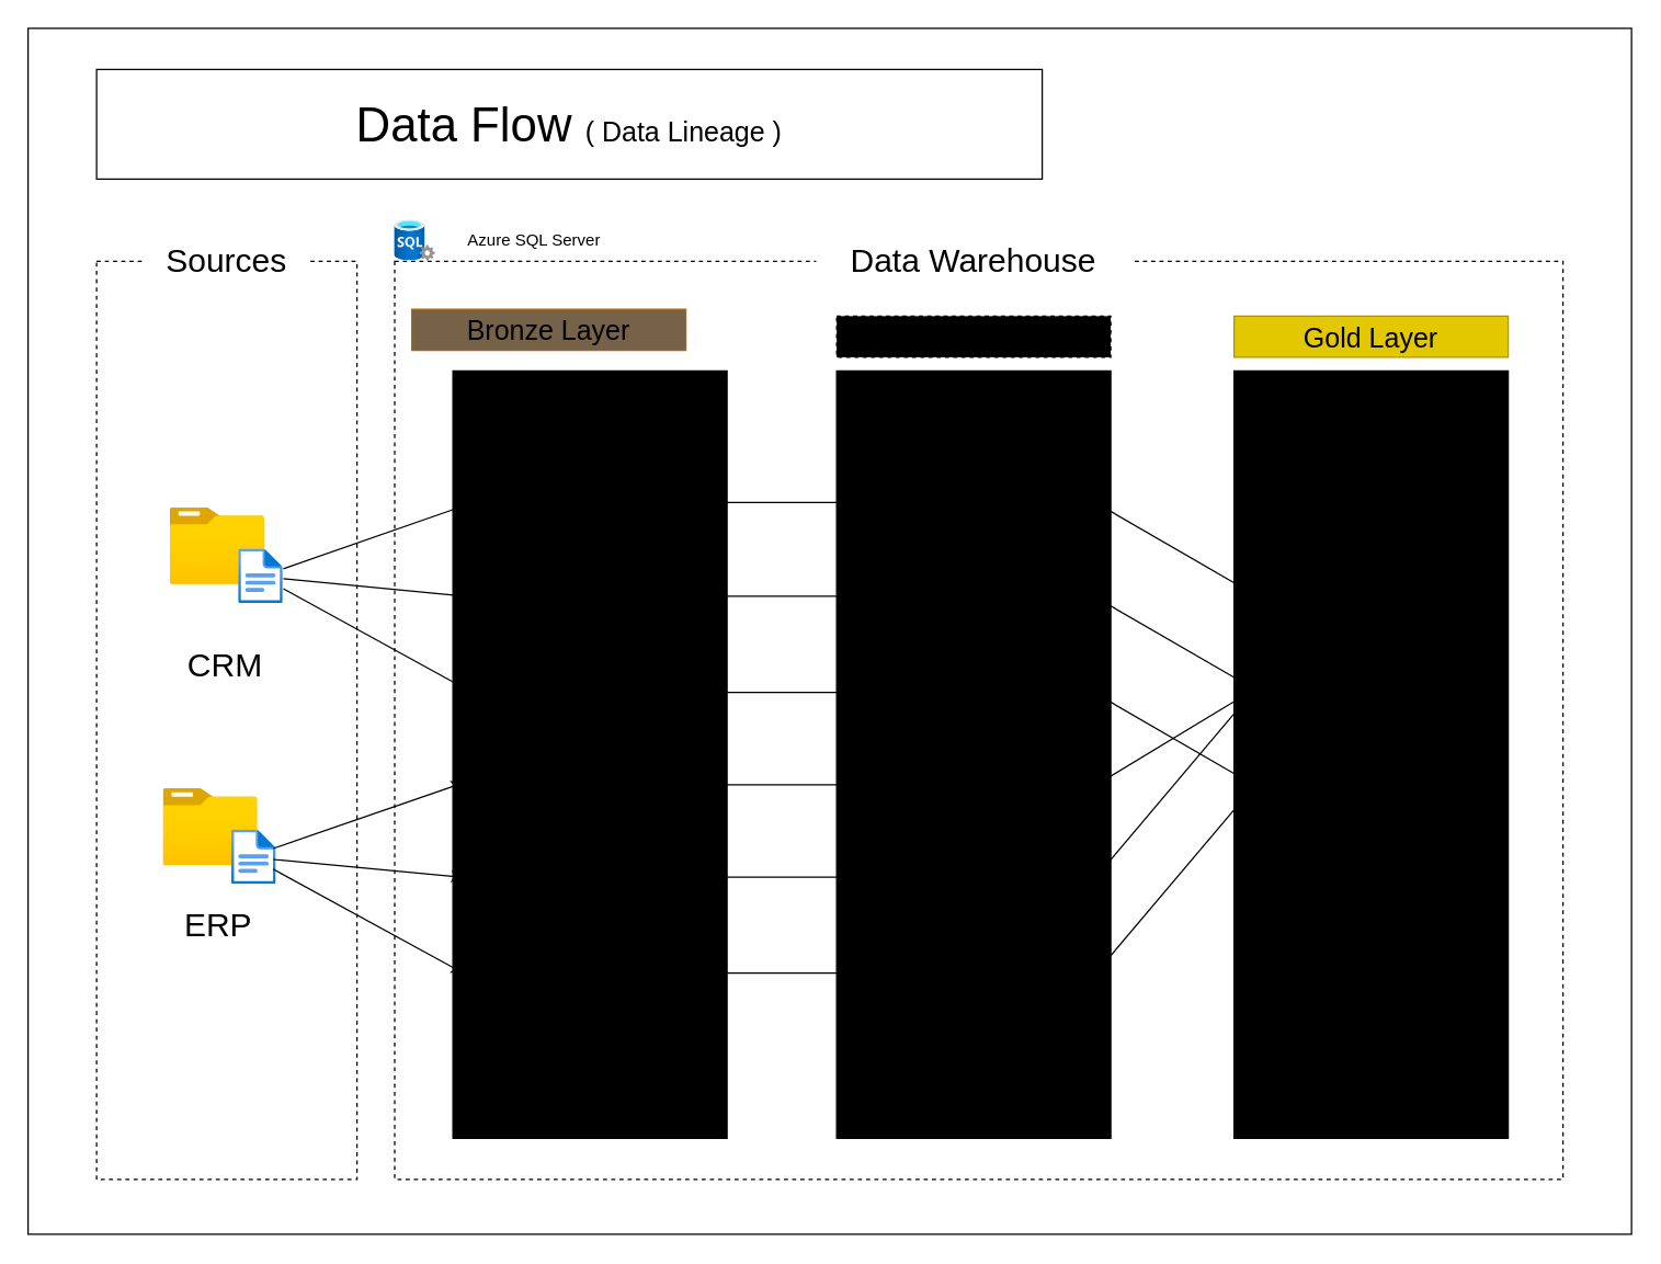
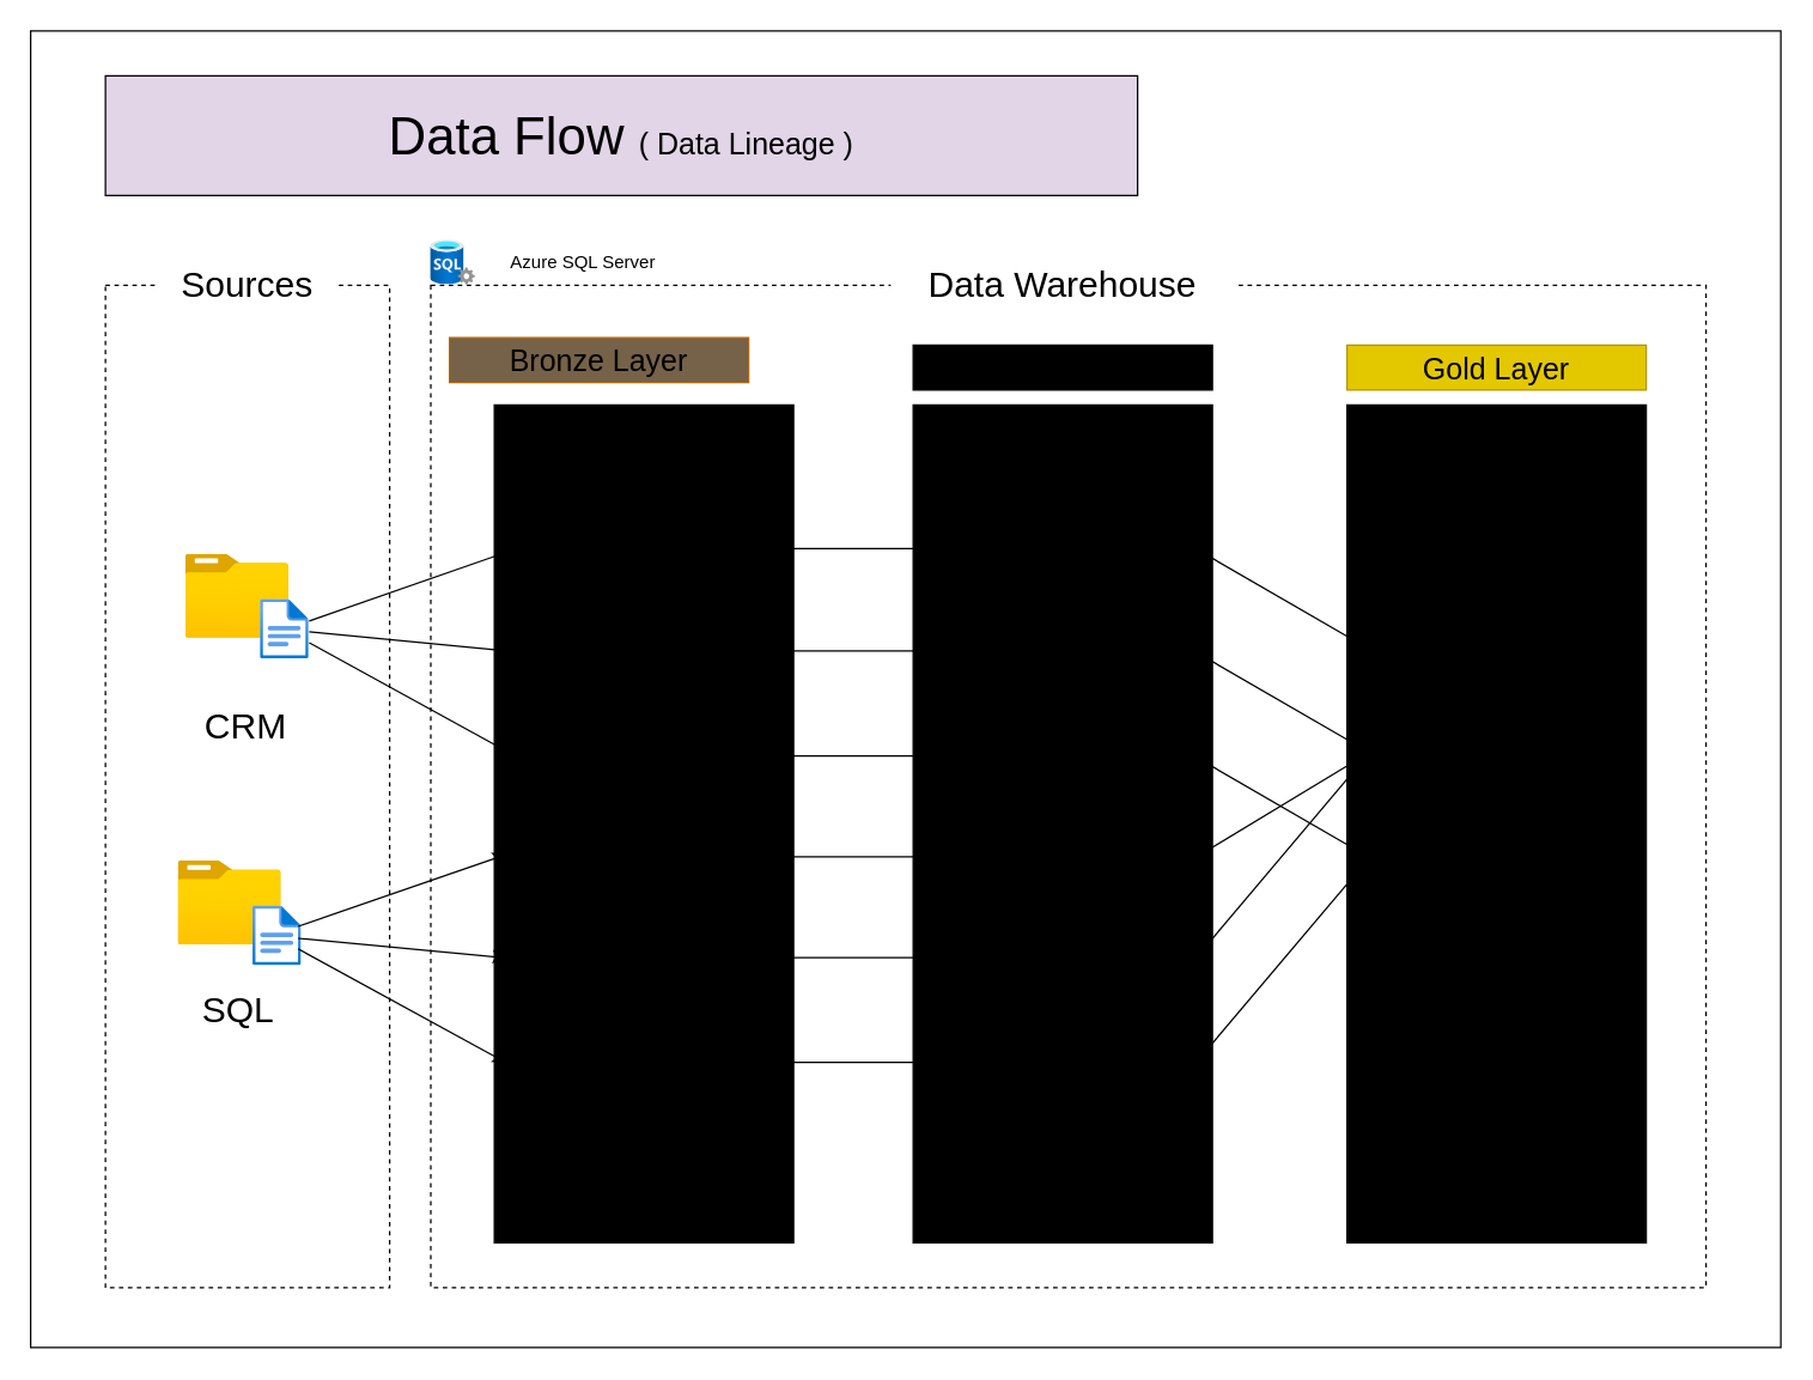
  <mxCell id="0" />
  <mxCell id="1" parent="0" />
  <mxCell id="2" value="" style="rounded=0;whiteSpace=wrap;html=1;" vertex="1" parent="1"><mxGeometry x="20" y="20" width="1170" height="880" as="geometry" /></mxCell>
- <mxCell id="3" value="&lt;font style=&quot;font-size: 35px;&quot;&gt;Data Flow &lt;/font&gt;&lt;font style=&quot;font-size: 20px;&quot;&gt;( Data Lineage )&lt;/font&gt;" style="rounded=0;whiteSpace=wrap;html=1;" vertex="1" parent="1"><mxGeometry x="70" y="50" width="690" height="80" as="geometry" /></mxCell>
+ <mxCell id="3" value="&lt;font style=&quot;font-size: 35px;&quot;&gt;Data Flow &lt;/font&gt;&lt;font style=&quot;font-size: 20px;&quot;&gt;( Data Lineage )&lt;/font&gt;" style="rounded=0;whiteSpace=wrap;html=1;fillColor=#e1d5e7;" vertex="1" parent="1"><mxGeometry x="70" y="50" width="690" height="80" as="geometry" /></mxCell>
  <mxCell id="4" value="" style="rounded=0;whiteSpace=wrap;html=1;dashed=1;" vertex="1" parent="1"><mxGeometry x="70" y="190" width="190" height="670" as="geometry" /></mxCell>
  <mxCell id="5" value="&lt;font style=&quot;font-size: 24px;&quot;&gt;Sources&lt;/font&gt;" style="rounded=0;whiteSpace=wrap;html=1;strokeColor=none;" vertex="1" parent="1"><mxGeometry x="105" y="160" width="120" height="60" as="geometry" /></mxCell>
  <mxCell id="6" value="" style="rounded=0;whiteSpace=wrap;html=1;dashed=1;" vertex="1" parent="1"><mxGeometry x="287.5" y="190" width="852.5" height="670" as="geometry" /></mxCell>
  <mxCell id="7" value="&lt;font style=&quot;font-size: 24px;&quot;&gt;Data Warehouse&lt;/font&gt;" style="rounded=0;whiteSpace=wrap;html=1;strokeColor=none;" vertex="1" parent="1"><mxGeometry x="595" y="160" width="230" height="60" as="geometry" /></mxCell>
  <mxCell id="8" value="" style="image;aspect=fixed;html=1;points=[];align=center;fontSize=12;image=img/lib/azure2/general/Folder_Blank.svg;" vertex="1" parent="1"><mxGeometry x="123.77" y="370" width="69" height="56.0" as="geometry" /></mxCell>
  <mxCell id="9" value="" style="image;aspect=fixed;html=1;points=[];align=center;fontSize=12;image=img/lib/azure2/general/File.svg;" vertex="1" parent="1"><mxGeometry x="173.77" y="400" width="32.46" height="40" as="geometry" /></mxCell>
  <mxCell id="10" value="&lt;font style=&quot;font-size: 24px;&quot;&gt;CRM&lt;/font&gt;" style="rounded=0;whiteSpace=wrap;html=1;strokeColor=none;" vertex="1" parent="1"><mxGeometry x="123.77" y="455" width="80" height="60" as="geometry" /></mxCell>
  <mxCell id="11" value="" style="image;aspect=fixed;html=1;points=[];align=center;fontSize=12;image=img/lib/azure2/general/Folder_Blank.svg;" vertex="1" parent="1"><mxGeometry x="118.77" y="575" width="69" height="56.0" as="geometry" /></mxCell>
  <mxCell id="12" value="" style="image;aspect=fixed;html=1;points=[];align=center;fontSize=12;image=img/lib/azure2/general/File.svg;" vertex="1" parent="1"><mxGeometry x="168.77" y="605" width="32.46" height="40" as="geometry" /></mxCell>
- <mxCell id="13" value="&lt;font style=&quot;font-size: 24px;&quot;&gt;ERP&lt;/font&gt;" style="rounded=0;whiteSpace=wrap;html=1;strokeColor=none;" vertex="1" parent="1"><mxGeometry x="118.77" y="645" width="80" height="60" as="geometry" /></mxCell>
+ <mxCell id="13" value="&lt;font style=&quot;font-size: 24px;&quot;&gt;SQL&lt;/font&gt;" style="rounded=0;whiteSpace=wrap;html=1;strokeColor=none;" vertex="1" parent="1"><mxGeometry x="118.77" y="645" width="80" height="60" as="geometry" /></mxCell>
  <mxCell id="14" value="" style="rounded=0;whiteSpace=wrap;html=1;fillColor=light-dark(#000000,#756249);strokeColor=light-dark(#000000,#756249);strokeWidth=1;fillStyle=hatch;" vertex="1" parent="1"><mxGeometry x="330" y="270" width="200" height="560" as="geometry" /></mxCell>
  <mxCell id="15" value="&lt;font style=&quot;font-size: 20px;&quot;&gt;Bronze Layer&lt;/font&gt;" style="rounded=0;whiteSpace=wrap;html=1;fillColor=#756249;strokeColor=light-dark(#b46504, #756249);" vertex="1" parent="1"><mxGeometry x="300" y="225" width="200" height="30" as="geometry" /></mxCell>
  <mxCell id="16" value="" style="rounded=0;whiteSpace=wrap;html=1;fillColor=light-dark(#000000,#9E9E9E);strokeColor=light-dark(#000000,#9E9E9E);strokeWidth=1;fillStyle=hatch;" vertex="1" parent="1"><mxGeometry x="610" y="270" width="200" height="560" as="geometry" /></mxCell>
- <mxCell id="17" value="&lt;font style=&quot;font-size: 20px;&quot;&gt;Silver Layer&lt;/font&gt;" style="rounded=0;whiteSpace=wrap;html=1;fillColor=light-dark(#000000,#9E9E9E);dashed=1;" vertex="1" parent="1"><mxGeometry x="610" y="230" width="200" height="30" as="geometry" /></mxCell>
+ <mxCell id="17" value="&lt;font style=&quot;font-size: 20px;&quot;&gt;Silver Layer&lt;/font&gt;" style="rounded=0;whiteSpace=wrap;html=1;fillColor=light-dark(#000000,#9E9E9E);" vertex="1" parent="1"><mxGeometry x="610" y="230" width="200" height="30" as="geometry" /></mxCell>
  <mxCell id="18" value="" style="rounded=0;whiteSpace=wrap;html=1;fillColor=light-dark(#000000,#EEDD5E);strokeColor=light-dark(#000000,#EEDD5E);strokeWidth=1;fillStyle=hatch;" vertex="1" parent="1"><mxGeometry x="900" y="270" width="200" height="560" as="geometry" /></mxCell>
  <mxCell id="19" value="&lt;font style=&quot;font-size: 20px;&quot;&gt;Gold Layer&lt;/font&gt;" style="rounded=0;whiteSpace=wrap;html=1;fillColor=light-dark(#e3c800, #eedd5d);strokeColor=#B09500;fontColor=#000000;" vertex="1" parent="1"><mxGeometry x="900" y="230" width="200" height="30" as="geometry" /></mxCell>
  <mxCell id="20" value="" style="image;aspect=fixed;html=1;points=[];align=center;fontSize=12;image=img/lib/azure2/databases/SQL_Server.svg;" vertex="1" parent="1"><mxGeometry x="287.5" y="160" width="30" height="30" as="geometry" /></mxCell>
  <mxCell id="21" value="Azure SQL Server" style="text;html=1;align=center;verticalAlign=middle;whiteSpace=wrap;rounded=0;" vertex="1" parent="1"><mxGeometry x="317.5" y="160" width="142.5" height="30" as="geometry" /></mxCell>
  <mxCell id="22" value="crm_sales_details" style="rounded=1;whiteSpace=wrap;html=1;fillColor=light-dark(#000000,#756249);" vertex="1" parent="1"><mxGeometry x="345" y="346" width="170" height="40" as="geometry" /></mxCell>
  <mxCell id="23" value="crm_cust_info" style="rounded=1;whiteSpace=wrap;html=1;fillColor=light-dark(#000000,#756249);" vertex="1" parent="1"><mxGeometry x="345" y="415" width="170" height="40" as="geometry" /></mxCell>
  <mxCell id="24" value="crm_prd_info" style="rounded=1;whiteSpace=wrap;html=1;fillColor=light-dark(#000000,#756249);" vertex="1" parent="1"><mxGeometry x="345" y="485.2" width="170" height="40" as="geometry" /></mxCell>
  <mxCell id="25" value="erp_cust_az12" style="rounded=1;whiteSpace=wrap;html=1;fillColor=light-dark(#000000,#756249);" vertex="1" parent="1"><mxGeometry x="345" y="552.47" width="170" height="40" as="geometry" /></mxCell>
  <mxCell id="26" value="erp_loc_a101" style="rounded=1;whiteSpace=wrap;html=1;fillColor=light-dark(#000000,#756249);" vertex="1" parent="1"><mxGeometry x="345" y="620" width="170" height="40" as="geometry" /></mxCell>
  <mxCell id="27" value="erp_px_cat_g1v2" style="rounded=1;whiteSpace=wrap;html=1;fillColor=light-dark(#000000,#756249);" vertex="1" parent="1"><mxGeometry x="345" y="690" width="170" height="40" as="geometry" /></mxCell>
  <mxCell id="28" value="" style="endArrow=classic;html=1;rounded=0;entryX=0;entryY=0.5;entryDx=0;entryDy=0;" edge="1" parent="1" source="9" target="22"><mxGeometry width="50" height="50" relative="1" as="geometry"><mxPoint x="440" y="500" as="sourcePoint" /><mxPoint x="490" y="450" as="targetPoint" /></mxGeometry></mxCell>
  <mxCell id="29" value="" style="endArrow=classic;html=1;rounded=0;entryX=0;entryY=0.5;entryDx=0;entryDy=0;" edge="1" parent="1" source="9" target="23"><mxGeometry width="50" height="50" relative="1" as="geometry"><mxPoint x="440" y="500" as="sourcePoint" /><mxPoint x="490" y="450" as="targetPoint" /></mxGeometry></mxCell>
  <mxCell id="30" value="" style="endArrow=classic;html=1;rounded=0;entryX=0;entryY=0.5;entryDx=0;entryDy=0;" edge="1" parent="1" source="9" target="24"><mxGeometry width="50" height="50" relative="1" as="geometry"><mxPoint x="440" y="500" as="sourcePoint" /><mxPoint x="490" y="450" as="targetPoint" /></mxGeometry></mxCell>
  <mxCell id="31" value="" style="endArrow=classic;html=1;rounded=0;entryX=0;entryY=0.5;entryDx=0;entryDy=0;" edge="1" parent="1"><mxGeometry width="50" height="50" relative="1" as="geometry"><mxPoint x="198.77" y="618.5" as="sourcePoint" /><mxPoint x="337.77" y="570.5" as="targetPoint" /></mxGeometry></mxCell>
  <mxCell id="32" value="" style="endArrow=classic;html=1;rounded=0;entryX=0;entryY=0.5;entryDx=0;entryDy=0;" edge="1" parent="1"><mxGeometry width="50" height="50" relative="1" as="geometry"><mxPoint x="198.77" y="626.5" as="sourcePoint" /><mxPoint x="337.77" y="639.5" as="targetPoint" /></mxGeometry></mxCell>
  <mxCell id="33" value="" style="endArrow=classic;html=1;rounded=0;entryX=0;entryY=0.5;entryDx=0;entryDy=0;" edge="1" parent="1"><mxGeometry width="50" height="50" relative="1" as="geometry"><mxPoint x="198.77" y="633.5" as="sourcePoint" /><mxPoint x="337.77" y="709.5" as="targetPoint" /></mxGeometry></mxCell>
  <mxCell id="34" value="crm_sales_details" style="rounded=1;whiteSpace=wrap;html=1;fillColor=light-dark(#000000,#9E9E9E);" vertex="1" parent="1"><mxGeometry x="628.75" y="346" width="170" height="40" as="geometry" /></mxCell>
  <mxCell id="35" value="crm_cust_info" style="rounded=1;whiteSpace=wrap;html=1;fillColor=light-dark(#000000,#9E9E9E);" vertex="1" parent="1"><mxGeometry x="628.75" y="415" width="170" height="40" as="geometry" /></mxCell>
  <mxCell id="36" value="crm_prd_info" style="rounded=1;whiteSpace=wrap;html=1;fillColor=light-dark(#000000,#9E9E9E);" vertex="1" parent="1"><mxGeometry x="628.75" y="485.2" width="170" height="40" as="geometry" /></mxCell>
  <mxCell id="37" value="erp_cust_az12" style="rounded=1;whiteSpace=wrap;html=1;fillColor=light-dark(#000000,#9E9E9E);" vertex="1" parent="1"><mxGeometry x="628.75" y="552.47" width="170" height="40" as="geometry" /></mxCell>
  <mxCell id="38" value="erp_loc_a101" style="rounded=1;whiteSpace=wrap;html=1;fillColor=light-dark(#000000,#9E9E9E);" vertex="1" parent="1"><mxGeometry x="628.75" y="620" width="170" height="40" as="geometry" /></mxCell>
  <mxCell id="39" value="erp_px_cat_g1v2" style="rounded=1;whiteSpace=wrap;html=1;fillColor=light-dark(#000000,#9E9E9E);" vertex="1" parent="1"><mxGeometry x="628.75" y="690" width="170" height="40" as="geometry" /></mxCell>
  <mxCell id="40" value="" style="endArrow=classic;html=1;rounded=0;exitX=1;exitY=0.5;exitDx=0;exitDy=0;entryX=0;entryY=0.5;entryDx=0;entryDy=0;" edge="1" parent="1" source="22" target="34"><mxGeometry width="50" height="50" relative="1" as="geometry"><mxPoint x="700" y="490" as="sourcePoint" /><mxPoint x="750" y="440" as="targetPoint" /></mxGeometry></mxCell>
  <mxCell id="41" value="" style="endArrow=classic;html=1;rounded=0;exitX=1;exitY=0.5;exitDx=0;exitDy=0;entryX=0;entryY=0.5;entryDx=0;entryDy=0;" edge="1" parent="1"><mxGeometry width="50" height="50" relative="1" as="geometry"><mxPoint x="515" y="434.44" as="sourcePoint" /><mxPoint x="629" y="434.44" as="targetPoint" /></mxGeometry></mxCell>
  <mxCell id="42" value="" style="endArrow=classic;html=1;rounded=0;exitX=1;exitY=0.5;exitDx=0;exitDy=0;entryX=0;entryY=0.5;entryDx=0;entryDy=0;" edge="1" parent="1"><mxGeometry width="50" height="50" relative="1" as="geometry"><mxPoint x="514.75" y="504.64" as="sourcePoint" /><mxPoint x="628.75" y="504.64" as="targetPoint" /></mxGeometry></mxCell>
  <mxCell id="43" value="" style="endArrow=classic;html=1;rounded=0;exitX=1;exitY=0.5;exitDx=0;exitDy=0;entryX=0;entryY=0.5;entryDx=0;entryDy=0;" edge="1" parent="1"><mxGeometry width="50" height="50" relative="1" as="geometry"><mxPoint x="515" y="571.91" as="sourcePoint" /><mxPoint x="629" y="571.91" as="targetPoint" /></mxGeometry></mxCell>
  <mxCell id="44" value="" style="endArrow=classic;html=1;rounded=0;exitX=1;exitY=0.5;exitDx=0;exitDy=0;entryX=0;entryY=0.5;entryDx=0;entryDy=0;" edge="1" parent="1"><mxGeometry width="50" height="50" relative="1" as="geometry"><mxPoint x="514.75" y="639.44" as="sourcePoint" /><mxPoint x="628.75" y="639.44" as="targetPoint" /></mxGeometry></mxCell>
  <mxCell id="45" value="" style="endArrow=classic;html=1;rounded=0;exitX=1;exitY=0.5;exitDx=0;exitDy=0;entryX=0;entryY=0.5;entryDx=0;entryDy=0;" edge="1" parent="1"><mxGeometry width="50" height="50" relative="1" as="geometry"><mxPoint x="515" y="709.44" as="sourcePoint" /><mxPoint x="629" y="709.44" as="targetPoint" /></mxGeometry></mxCell>
  <mxCell id="46" value="&lt;font style=&quot;color: rgb(0, 0, 0);&quot;&gt;fact_sales&lt;/font&gt;" style="rounded=1;whiteSpace=wrap;html=1;fillColor=light-dark(#000000, #eedd5e);" vertex="1" parent="1"><mxGeometry x="915" y="413.27" width="170" height="40" as="geometry" /></mxCell>
  <mxCell id="47" value="&lt;font style=&quot;color: rgb(0, 0, 0);&quot;&gt;dim_customers&lt;/font&gt;" style="rhombus;whiteSpace=wrap;html=1;fillColor=light-dark(#000000, #eedd5e);" vertex="1" parent="1"><mxGeometry x="915" y="482.27" width="170" height="40" as="geometry" /></mxCell>
  <mxCell id="48" value="&lt;font style=&quot;color: rgb(0, 0, 0);&quot;&gt;dim_products&lt;/font&gt;" style="rounded=1;whiteSpace=wrap;html=1;fillColor=light-dark(#000000, #eedd5e);" vertex="1" parent="1"><mxGeometry x="915" y="552.47" width="170" height="40" as="geometry" /></mxCell>
  <mxCell id="49" value="" style="endArrow=classic;html=1;rounded=0;exitX=1;exitY=0.5;exitDx=0;exitDy=0;entryX=0;entryY=0.5;entryDx=0;entryDy=0;" edge="1" parent="1" source="34" target="46"><mxGeometry width="50" height="50" relative="1" as="geometry"><mxPoint x="700" y="490" as="sourcePoint" /><mxPoint x="750" y="440" as="targetPoint" /></mxGeometry></mxCell>
  <mxCell id="50" value="" style="endArrow=classic;html=1;rounded=0;exitX=1;exitY=0.5;exitDx=0;exitDy=0;entryX=0;entryY=0.5;entryDx=0;entryDy=0;" edge="1" parent="1" source="35" target="47"><mxGeometry width="50" height="50" relative="1" as="geometry"><mxPoint x="700" y="490" as="sourcePoint" /><mxPoint x="750" y="440" as="targetPoint" /></mxGeometry></mxCell>
  <mxCell id="51" value="" style="endArrow=classic;html=1;rounded=0;exitX=1;exitY=0.5;exitDx=0;exitDy=0;entryX=0;entryY=0.5;entryDx=0;entryDy=0;" edge="1" parent="1" source="36" target="48"><mxGeometry width="50" height="50" relative="1" as="geometry"><mxPoint x="700" y="490" as="sourcePoint" /><mxPoint x="750" y="440" as="targetPoint" /></mxGeometry></mxCell>
  <mxCell id="52" value="" style="endArrow=classic;html=1;rounded=0;exitX=1;exitY=0.5;exitDx=0;exitDy=0;entryX=0;entryY=0.5;entryDx=0;entryDy=0;" edge="1" parent="1" source="37" target="47"><mxGeometry width="50" height="50" relative="1" as="geometry"><mxPoint x="700" y="490" as="sourcePoint" /><mxPoint x="750" y="440" as="targetPoint" /></mxGeometry></mxCell>
  <mxCell id="53" value="" style="endArrow=classic;html=1;rounded=0;exitX=1;exitY=0.5;exitDx=0;exitDy=0;entryX=0;entryY=0.5;entryDx=0;entryDy=0;" edge="1" parent="1" source="38" target="47"><mxGeometry width="50" height="50" relative="1" as="geometry"><mxPoint x="700" y="490" as="sourcePoint" /><mxPoint x="750" y="440" as="targetPoint" /></mxGeometry></mxCell>
  <mxCell id="54" value="" style="endArrow=classic;html=1;rounded=0;exitX=1;exitY=0.5;exitDx=0;exitDy=0;entryX=0;entryY=0.5;entryDx=0;entryDy=0;" edge="1" parent="1" source="39" target="48"><mxGeometry width="50" height="50" relative="1" as="geometry"><mxPoint x="700" y="490" as="sourcePoint" /><mxPoint x="750" y="440" as="targetPoint" /></mxGeometry></mxCell>
